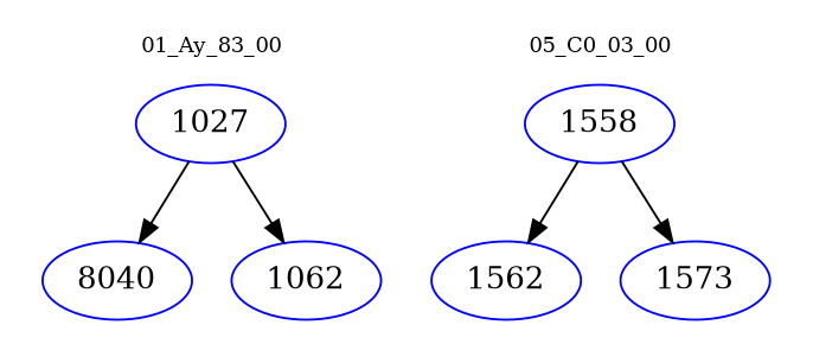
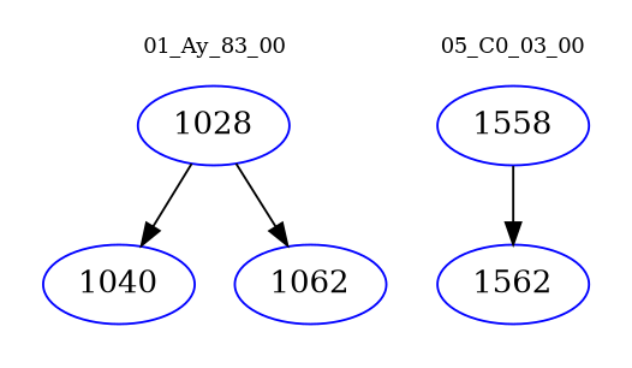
  digraph {
    node [color=blue]
    edge [color=black]
-   n1 [label=1027]
-   n2 [label=8040]
+   n1 [label=1028]
+   n2 [label=1040]
    n3 [label=1062]
    n4 [label=1558]
    n5 [label=1562]
-   n6 [label=1573]
    subgraph cluster_1 {
      color=white
      fontsize=10
      label="01_Ay_83_00"
      n1
      n2
      n3
    }
    subgraph cluster_2 {
      color=white
      fontsize=10
      label="05_C0_03_00"
      n4
      n5
-     n6
    }
    n1 -> n2
    n1 -> n3
    n4 -> n5
-   n4 -> n6
  }
